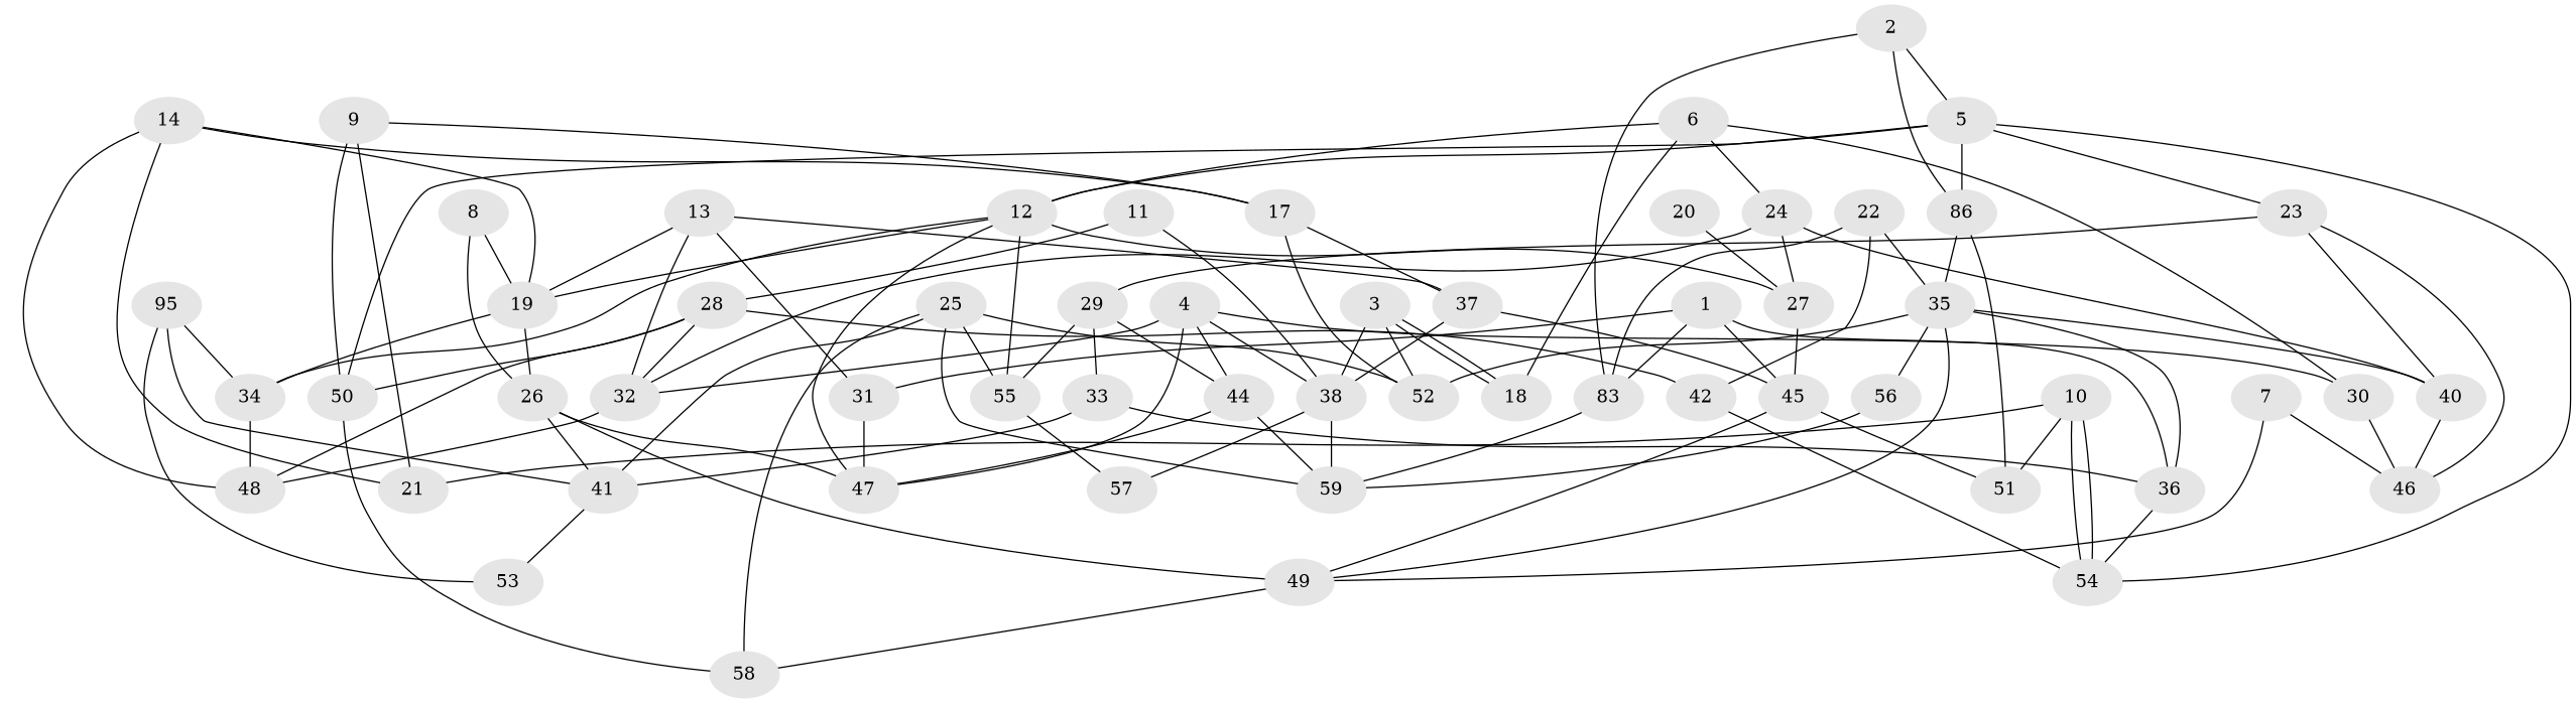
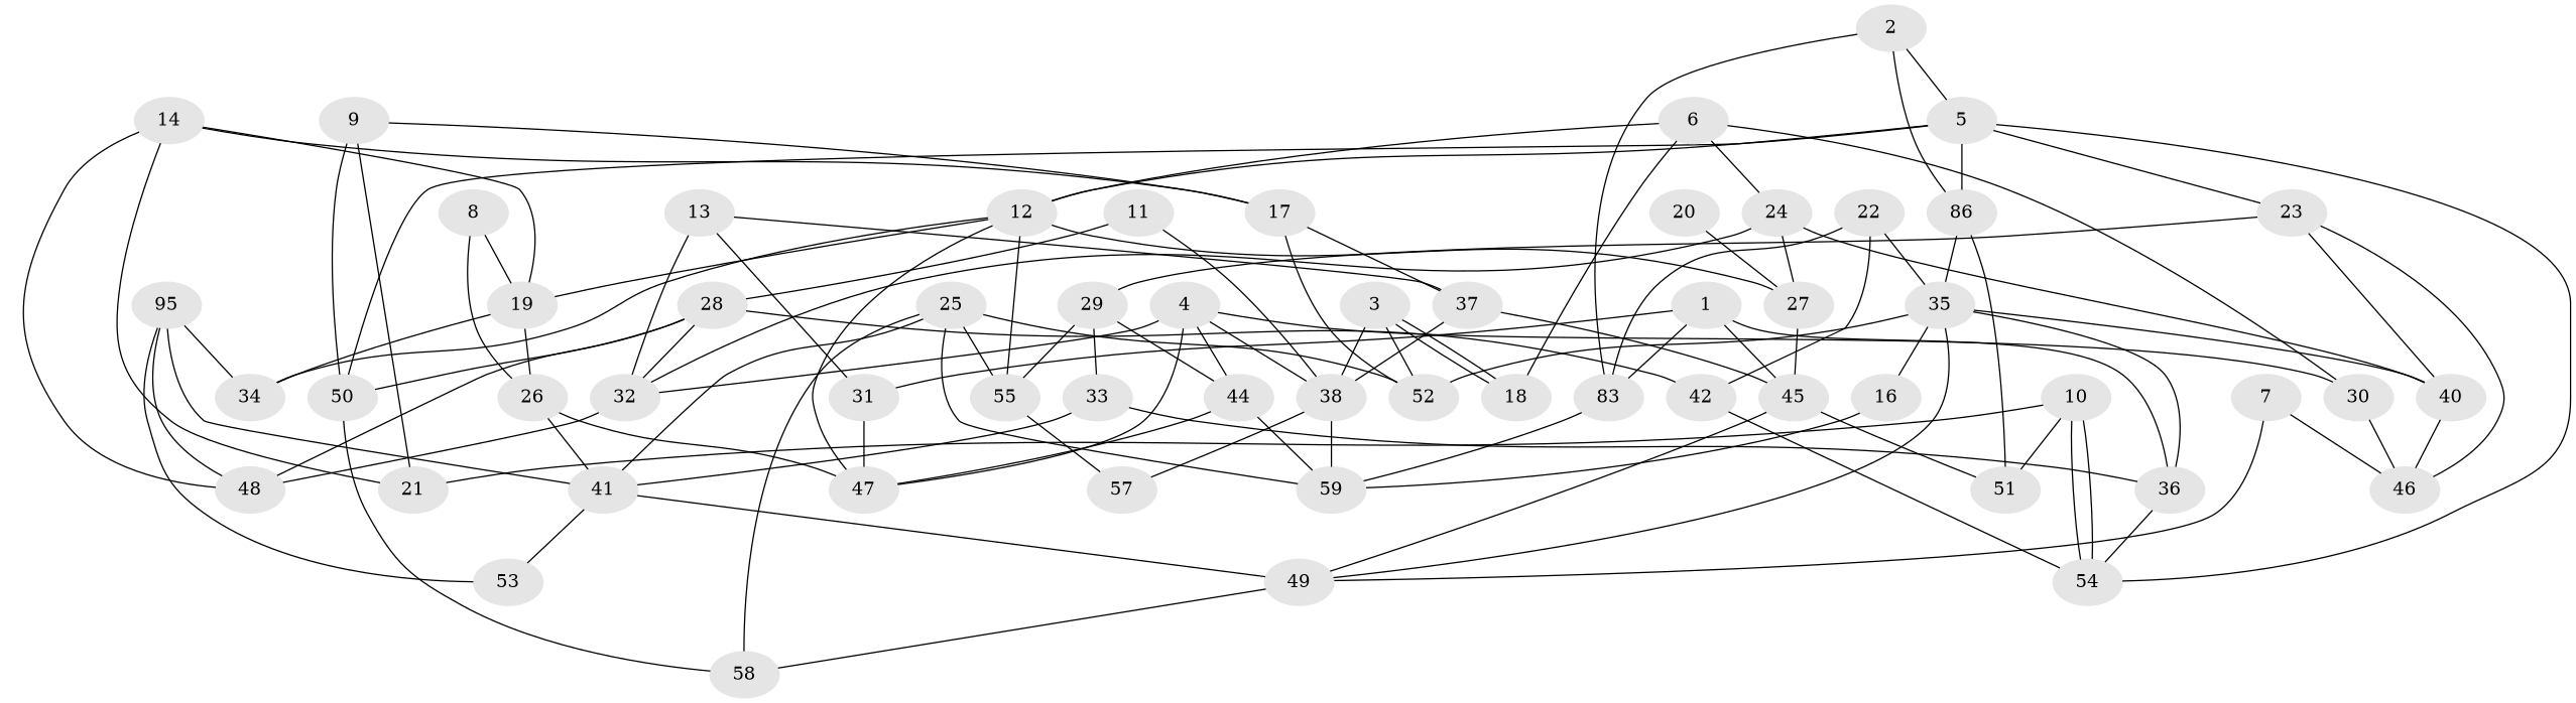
  graph {
    node [color=gray90 style=filled]
    1
    31
    36
    n4 [label=83]
    45
    47
    54
    59
    49
    51
    2
    5
    n13 [label=86]
    12
    23
    50
    35
    3
    18
    38
    52
    57
    4
    30
    32
    44
    46
    48
    19
    27
    34
    55
    29
    40
    58
    6
    24
    7
    8
    26
    41
    9
    17
    21
    37
    10
    11
    28
    42
    13
    14
    n52 [label=95]
    53
-   56
+   56 [label=16]
    20
    22
    33
    25
    1 -- 31
    1 -- 36
    1 -- n4
    1 -- 45
    31 -- 47
    36 -- 54
    n4 -- 59
    45 -- 49
    45 -- 51
    49 -- 58
    2 -- n4
    2 -- 5
    2 -- n13
    5 -- 54
    5 -- n13
    5 -- 12
    5 -- 23
    5 -- 50
    n13 -- 51
    n13 -- 35
    12 -- 47
    12 -- 19
    12 -- 27
    12 -- 34
    12 -- 55
    23 -- 46
    23 -- 29
    23 -- 40
    50 -- 58
    35 -- 36
    35 -- 49
    35 -- 52
    35 -- 40
    35 -- 56
    3 -- 18
    3 -- 18
    3 -- 38
    3 -- 52
    38 -- 59
    38 -- 57
    4 -- 47
    4 -- 38
    4 -- 30
    4 -- 32
    4 -- 44
    30 -- 46
    32 -- 48
    44 -- 47
    44 -- 59
    19 -- 34
    19 -- 26
    27 -- 45
-   34 -- 48
+   n52 -- 48
    55 -- 57
    29 -- 44
    29 -- 55
    29 -- 33
    40 -- 46
    6 -- 12
    6 -- 18
    6 -- 30
    6 -- 24
    24 -- 32
    24 -- 27
    24 -- 40
    7 -- 49
    7 -- 46
    8 -- 19
    8 -- 26
    26 -- 47
    26 -- 41
-   26 -- 49
+   41 -- 49
    41 -- 53
    9 -- 50
    9 -- 17
    9 -- 21
    17 -- 52
    17 -- 37
    37 -- 45
    37 -- 38
    10 -- 54
    10 -- 54
    10 -- 51
    10 -- 21
    11 -- 38
    11 -- 28
    28 -- 50
    28 -- 32
    28 -- 48
    28 -- 42
    42 -- 54
    13 -- 31
    13 -- 32
-   13 -- 19
    13 -- 37
    14 -- 48
    14 -- 19
    14 -- 17
    14 -- 21
    n52 -- 34
    n52 -- 41
    n52 -- 53
    56 -- 59
    20 -- 27
    22 -- n4
    22 -- 35
    22 -- 42
    33 -- 36
    33 -- 41
    25 -- 59
    25 -- 52
    25 -- 55
    25 -- 58
    25 -- 41
  }
